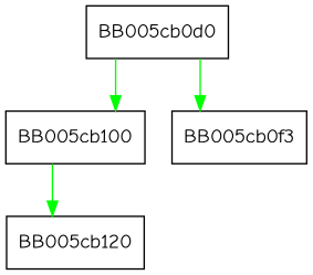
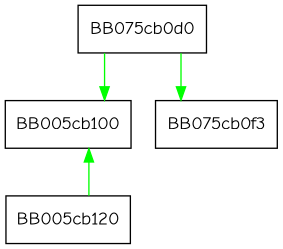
  digraph {
    fontname="Comic Neue"
    splines=ortho
    node [fontname="Comic Neue" shape=box]
    edge [color=green fontname="Comic Neue"]
-   BB005cb0d0
+   BB005cb0d0 [label=BB075cb0d0]
    BB005cb100
-   BB005cb0f3
+   BB005cb0f3 [label=BB075cb0f3]
    BB005cb120
    BB005cb0d0 -> BB005cb100
    BB005cb0d0 -> BB005cb0f3
-   BB005cb100 -> BB005cb120
+   BB005cb120 -> BB005cb100
  }
